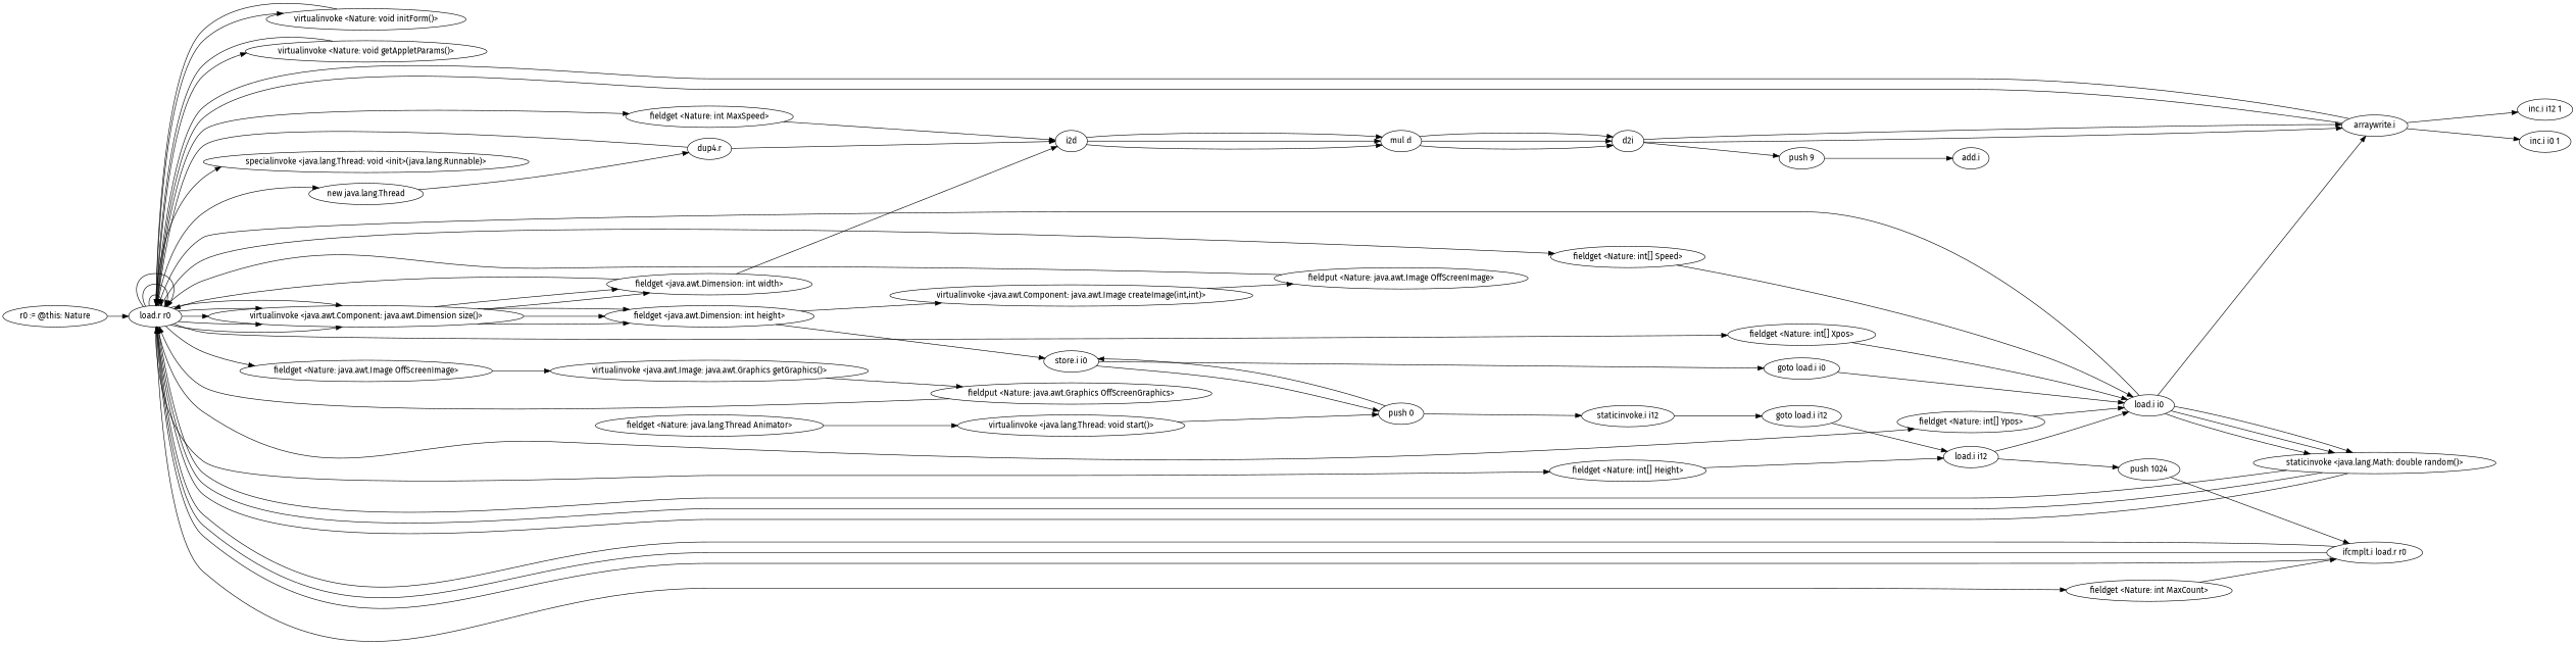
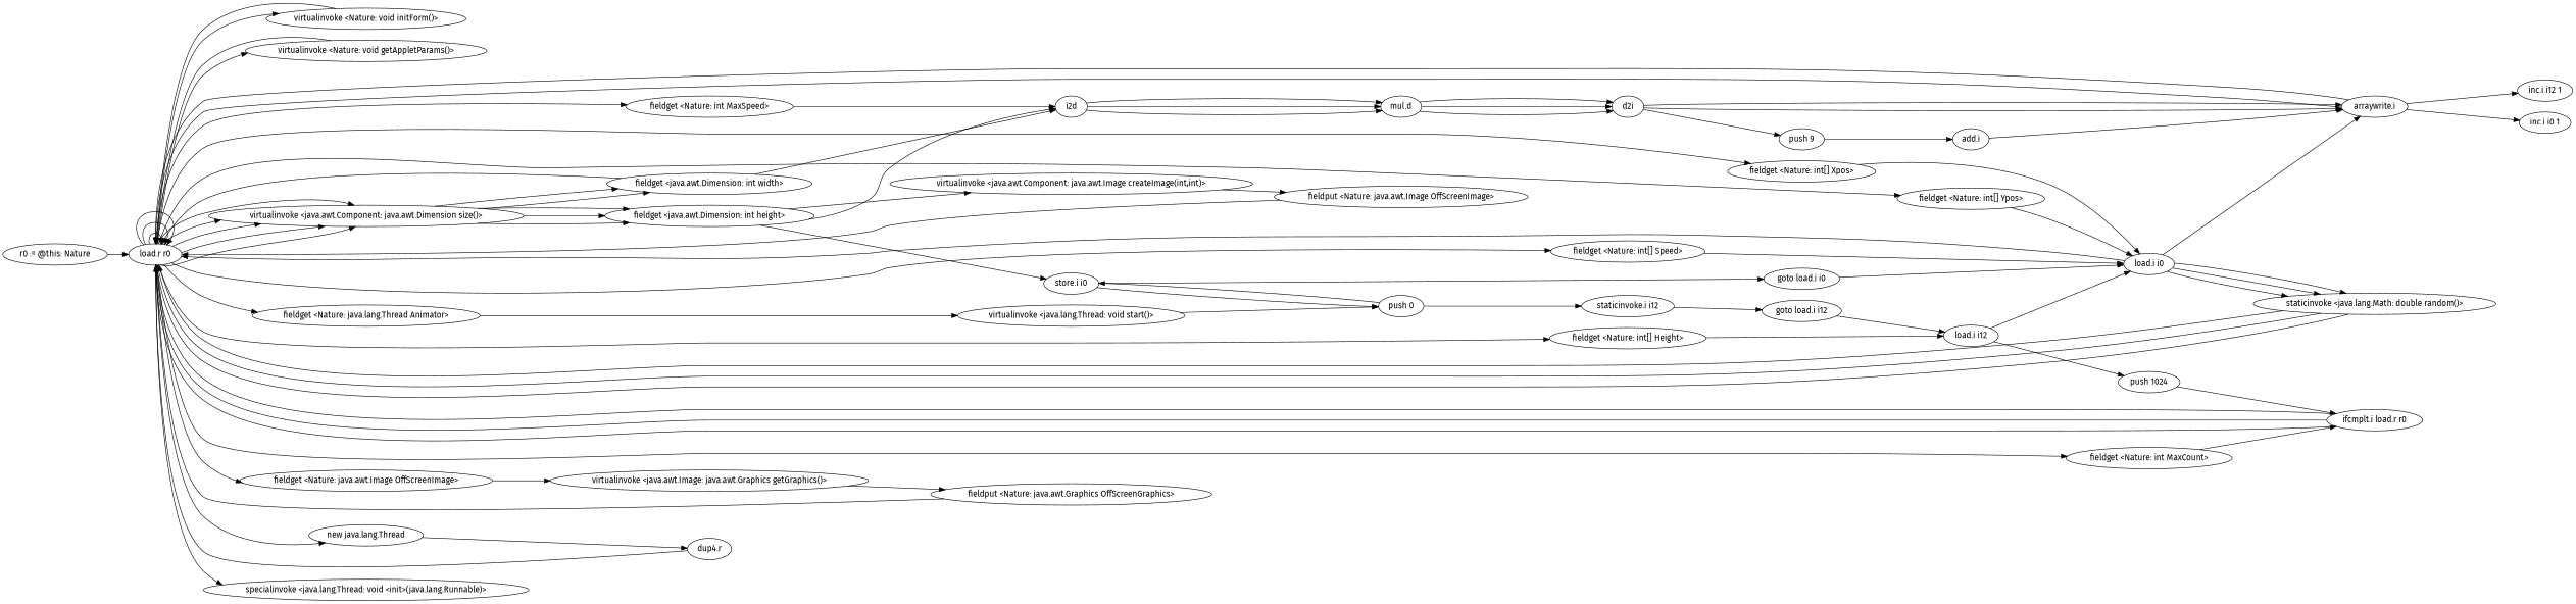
  digraph {
    fontname="Fira Sans"
    rankdir=LR
    node [fontname="Fira Sans"]
    edge [fontname="Fira Sans"]
    "r0 := @this: Nature"
    "load.r r0"
    "virtualinvoke <Nature: void initForm()>"
    "virtualinvoke <Nature: void getAppletParams()>"
    "virtualinvoke <java.awt.Component: java.awt.Dimension size()>"
    "fieldget <Nature: java.awt.Image OffScreenImage>"
    "new java.lang.Thread"
    "specialinvoke <java.lang.Thread: void <init>(java.lang.Runnable)>"
    "fieldget <Nature: java.lang.Thread Animator>"
    "fieldget <Nature: int MaxCount>"
    "fieldget <Nature: int[] Height>"
    "fieldget <Nature: int[] Speed>"
    "fieldget <Nature: int MaxSpeed>"
    "fieldget <Nature: int[] Xpos>"
    "fieldget <Nature: int[] Ypos>"
    "fieldget <java.awt.Dimension: int width>"
    "fieldget <java.awt.Dimension: int height>"
    "virtualinvoke <java.awt.Image: java.awt.Graphics getGraphics()>"
    n19 [label="dup4.r"]
    "virtualinvoke <java.lang.Thread: void start()>"
    "ifcmplt.i load.r r0"
    "load.i i12"
    "load.i i0"
    i2d
    "virtualinvoke <java.awt.Component: java.awt.Image createImage(int,int)>"
    "store.i i0"
    "mul.d"
    "fieldput <Nature: java.awt.Image OffScreenImage>"
    "push 0"
    "goto load.i i0"
    "fieldput <Nature: java.awt.Graphics OffScreenGraphics>"
    n32 [label="staticinvoke.i i12"]
    "goto load.i i12"
    "arraywrite.i"
    "staticinvoke <java.lang.Math: double random()>"
    "inc.i i12 1"
    "inc.i i0 1"
    "push 1024"
    d2i
    n40 [label="push 9"]
    "add.i"
    "r0 := @this: Nature" -> "load.r r0"
    "load.r r0" -> "load.r r0"
    "load.r r0" -> "load.r r0"
    "load.r r0" -> "load.r r0"
    "load.r r0" -> "virtualinvoke <Nature: void initForm()>"
    "load.r r0" -> "virtualinvoke <Nature: void getAppletParams()>"
    "load.r r0" -> "virtualinvoke <java.awt.Component: java.awt.Dimension size()>"
    "load.r r0" -> "virtualinvoke <java.awt.Component: java.awt.Dimension size()>"
    "load.r r0" -> "virtualinvoke <java.awt.Component: java.awt.Dimension size()>"
    "load.r r0" -> "virtualinvoke <java.awt.Component: java.awt.Dimension size()>"
    "load.r r0" -> "virtualinvoke <java.awt.Component: java.awt.Dimension size()>"
    "load.r r0" -> "fieldget <Nature: java.awt.Image OffScreenImage>"
    "load.r r0" -> "new java.lang.Thread"
    "load.r r0" -> "specialinvoke <java.lang.Thread: void <init>(java.lang.Runnable)>"
+   "load.r r0" -> "fieldget <Nature: java.lang.Thread Animator>"
    "load.r r0" -> "fieldget <Nature: int MaxCount>"
    "load.r r0" -> "fieldget <Nature: int[] Height>"
    "load.r r0" -> "fieldget <Nature: int[] Speed>"
    "load.r r0" -> "fieldget <Nature: int MaxSpeed>"
    "load.r r0" -> "fieldget <Nature: int[] Xpos>"
    "load.r r0" -> "fieldget <Nature: int[] Ypos>"
    "virtualinvoke <Nature: void initForm()>" -> "load.r r0"
    "virtualinvoke <Nature: void getAppletParams()>" -> "load.r r0"
    "virtualinvoke <java.awt.Component: java.awt.Dimension size()>" -> "fieldget <java.awt.Dimension: int width>"
    "virtualinvoke <java.awt.Component: java.awt.Dimension size()>" -> "fieldget <java.awt.Dimension: int width>"
    "virtualinvoke <java.awt.Component: java.awt.Dimension size()>" -> "fieldget <java.awt.Dimension: int height>"
    "virtualinvoke <java.awt.Component: java.awt.Dimension size()>" -> "fieldget <java.awt.Dimension: int height>"
    "virtualinvoke <java.awt.Component: java.awt.Dimension size()>" -> "fieldget <java.awt.Dimension: int height>"
    "fieldget <Nature: java.awt.Image OffScreenImage>" -> "virtualinvoke <java.awt.Image: java.awt.Graphics getGraphics()>"
    "new java.lang.Thread" -> n19
    "fieldget <Nature: java.lang.Thread Animator>" -> "virtualinvoke <java.lang.Thread: void start()>"
    "fieldget <Nature: int MaxCount>" -> "ifcmplt.i load.r r0"
    "fieldget <Nature: int[] Height>" -> "load.i i12"
    "fieldget <Nature: int[] Speed>" -> "load.i i0"
    "fieldget <Nature: int MaxSpeed>" -> i2d
    "fieldget <Nature: int[] Xpos>" -> "load.i i0"
    "fieldget <Nature: int[] Ypos>" -> "load.i i0"
    "fieldget <java.awt.Dimension: int width>" -> "load.r r0"
    "fieldget <java.awt.Dimension: int width>" -> i2d
-   n19 -> i2d
+   "fieldget <java.awt.Dimension: int height>" -> i2d
    "fieldget <java.awt.Dimension: int height>" -> "virtualinvoke <java.awt.Component: java.awt.Image createImage(int,int)>"
    "fieldget <java.awt.Dimension: int height>" -> "store.i i0"
    "virtualinvoke <java.awt.Image: java.awt.Graphics getGraphics()>" -> "fieldput <Nature: java.awt.Graphics OffScreenGraphics>"
    n19 -> "load.r r0"
    "virtualinvoke <java.lang.Thread: void start()>" -> "push 0"
    "ifcmplt.i load.r r0" -> "load.r r0"
    "ifcmplt.i load.r r0" -> "load.r r0"
    "ifcmplt.i load.r r0" -> "load.r r0"
    "load.i i12" -> "load.i i0"
    "load.i i12" -> "push 1024"
    "load.i i0" -> "load.r r0"
    "load.i i0" -> "arraywrite.i"
    "load.i i0" -> "staticinvoke <java.lang.Math: double random()>"
    "load.i i0" -> "staticinvoke <java.lang.Math: double random()>"
    "load.i i0" -> "staticinvoke <java.lang.Math: double random()>"
    i2d -> "mul.d"
    i2d -> "mul.d"
    i2d -> "mul.d"
    "virtualinvoke <java.awt.Component: java.awt.Image createImage(int,int)>" -> "fieldput <Nature: java.awt.Image OffScreenImage>"
    "store.i i0" -> "push 0"
    "store.i i0" -> "goto load.i i0"
    "mul.d" -> d2i
    "mul.d" -> d2i
    "mul.d" -> d2i
    "fieldput <Nature: java.awt.Image OffScreenImage>" -> "load.r r0"
    "push 0" -> "store.i i0"
    "push 0" -> n32
    "goto load.i i0" -> "load.i i0"
    "fieldput <Nature: java.awt.Graphics OffScreenGraphics>" -> "load.r r0"
    n32 -> "goto load.i i12"
    "goto load.i i12" -> "load.i i12"
    "arraywrite.i" -> "load.r r0"
    "arraywrite.i" -> "load.r r0"
    "arraywrite.i" -> "inc.i i12 1"
    "arraywrite.i" -> "inc.i i0 1"
    "staticinvoke <java.lang.Math: double random()>" -> "load.r r0"
    "staticinvoke <java.lang.Math: double random()>" -> "load.r r0"
    "staticinvoke <java.lang.Math: double random()>" -> "load.r r0"
    "push 1024" -> "ifcmplt.i load.r r0"
    d2i -> "arraywrite.i"
    d2i -> "arraywrite.i"
    d2i -> n40
    n40 -> "add.i"
+   "add.i" -> "arraywrite.i"
  }
